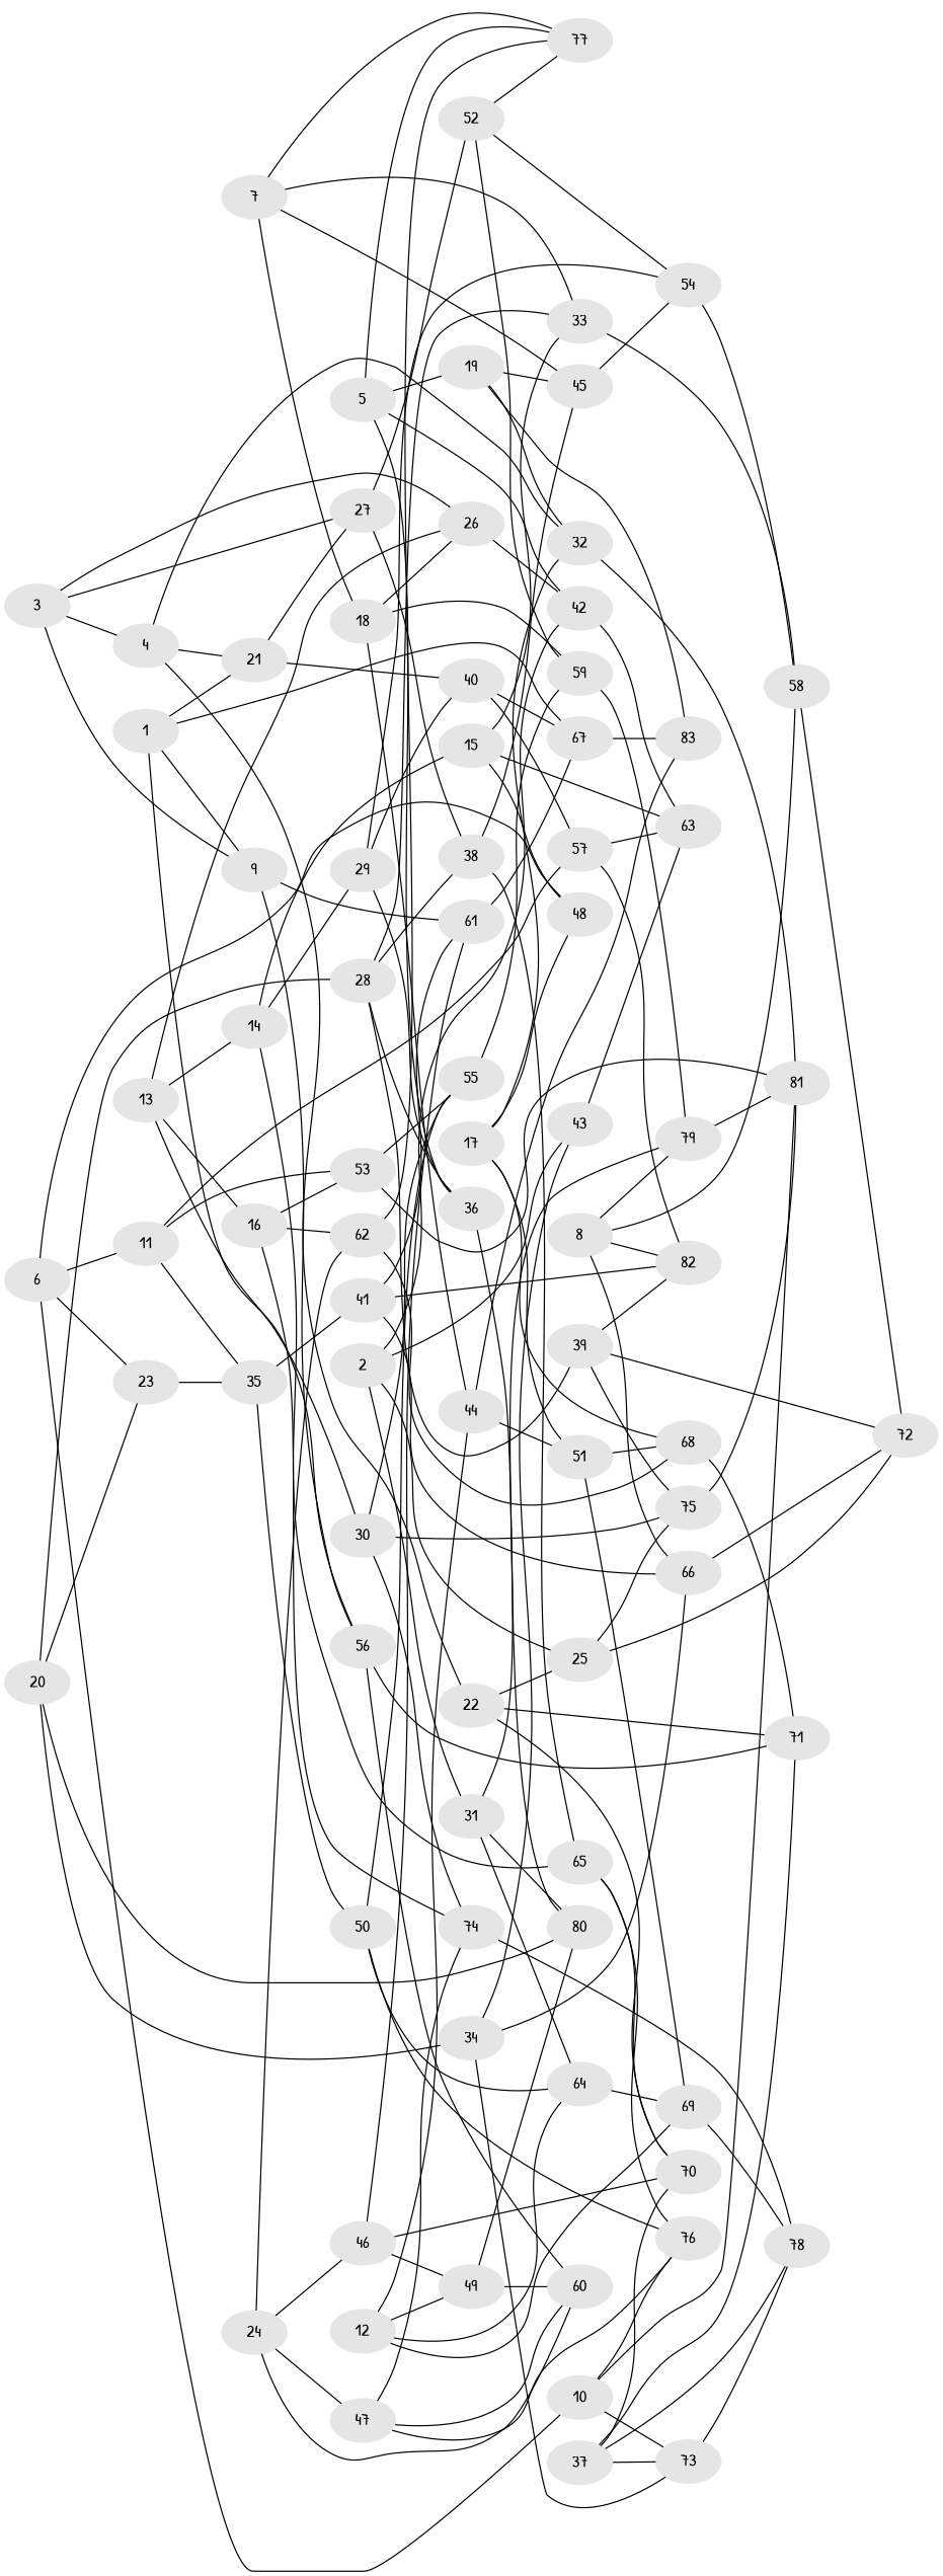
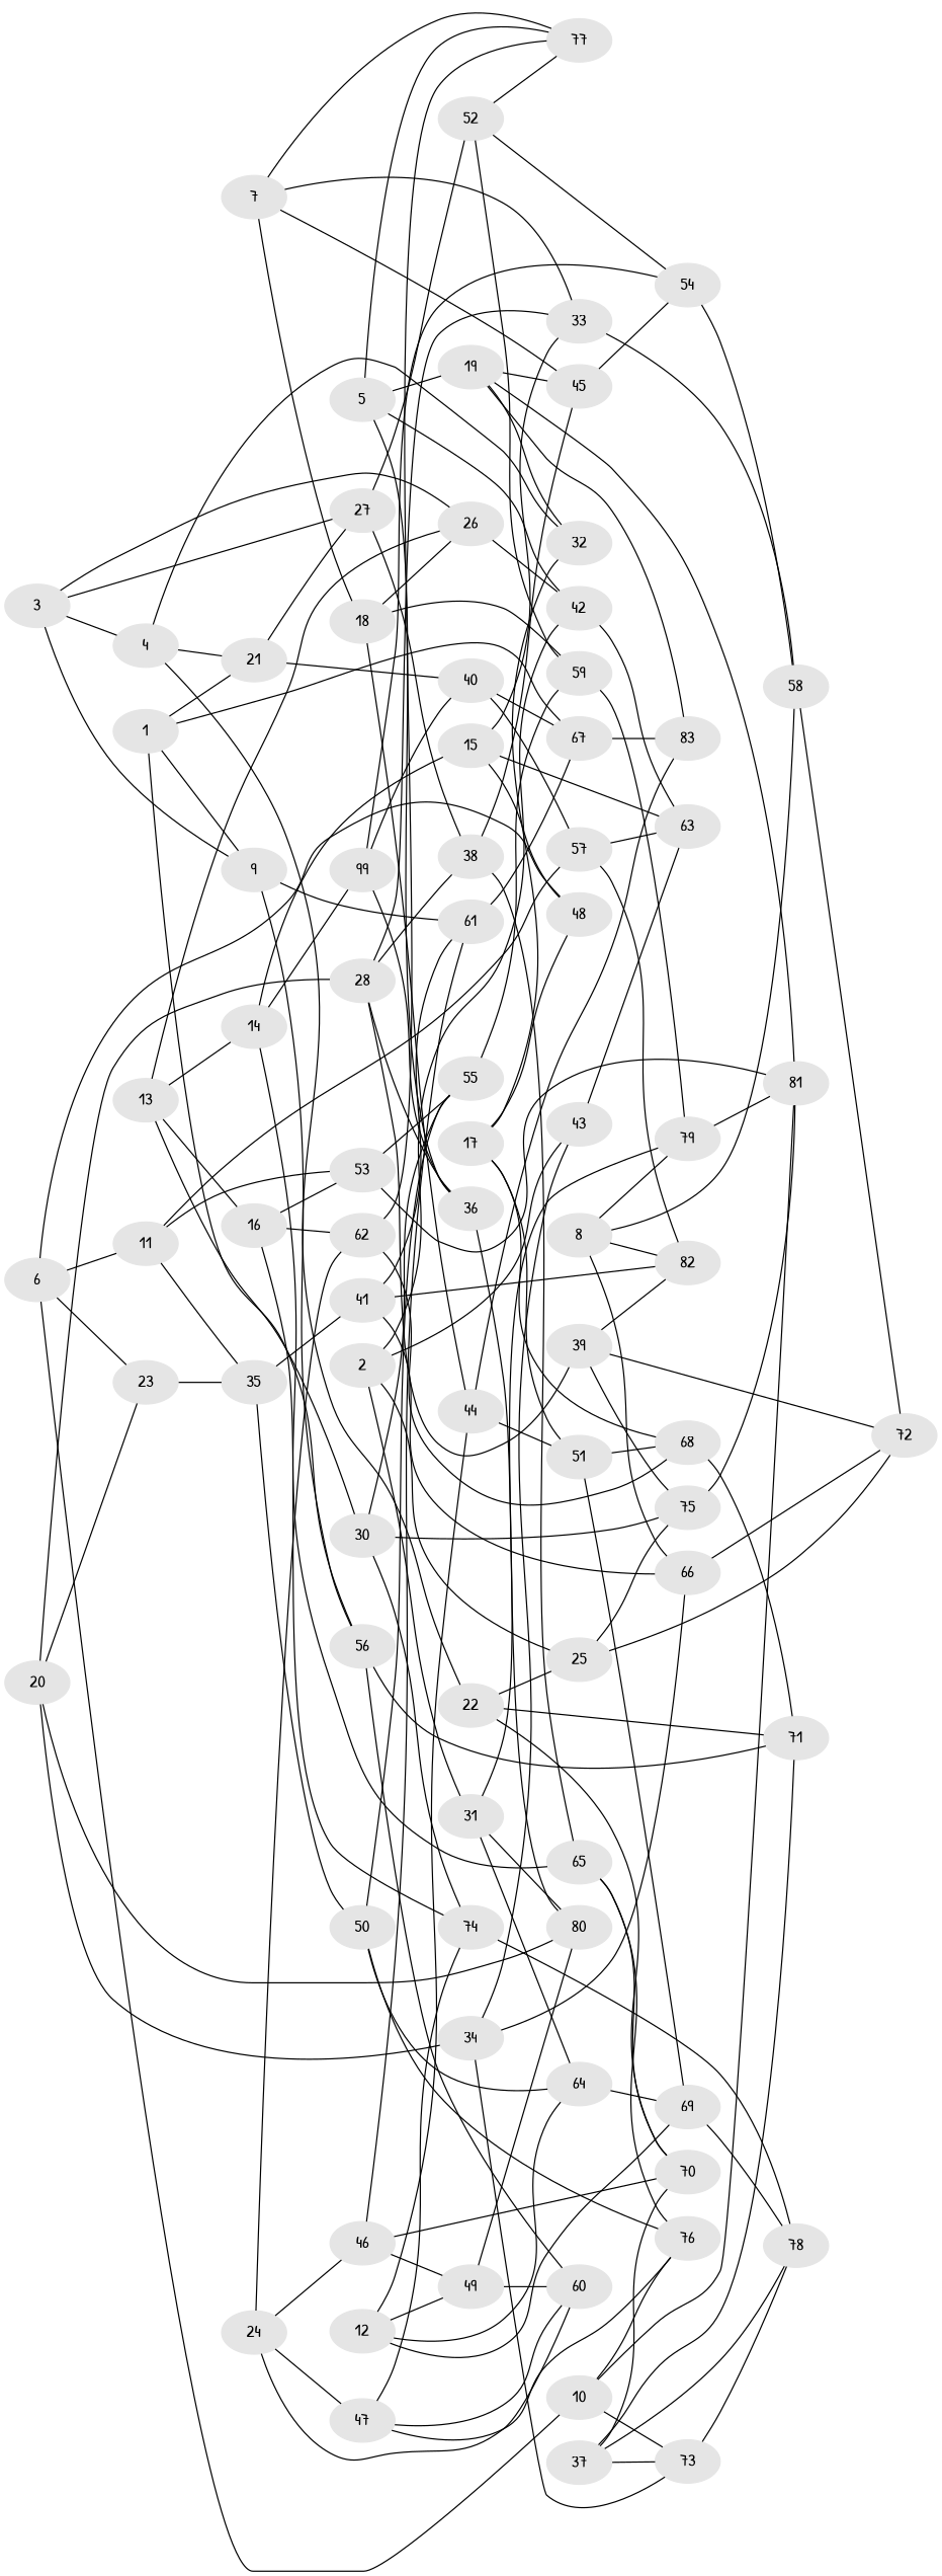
  graph {
    fontname="Patrick Hand"
    rankdir=LR
    node [color=gray90 fontname="Patrick Hand" style=filled]
    edge [fontname="Patrick Hand"]
    1
    9
    21
    56
    67
    61
    27
    40
    71
    60
    83
    2
    25
    31
    42
    43
    72
    75
    79
    64
    80
    63
    3
    4
    26
    22
    32
    38
    52
    70
    81
    5
    19
    36
    77
    45
    6
    10
    11
    23
    48
    73
    76
    35
    53
    57
    7
    18
    33
    44
    59
    58
    54
    8
    66
    82
    78
    41
    50
    55
    12
    49
    69
    51
    13
    14
    16
    30
    15
-   29
+   29 [label=99]
    65
    62
    74
    68
    17
    20
    28
    34
    39
    24
    46
    47
    37
    1 -- 9
    1 -- 21
    1 -- 56
    1 -- 67
    9 -- 56
    9 -- 61
    21 -- 27
    21 -- 40
    56 -- 71
    56 -- 60
    67 -- 83
    61 -- 67
    27 -- 38
    27 -- 52
    40 -- 67
    40 -- 57
    2 -- 25
    2 -- 31
    2 -- 42
    2 -- 43
    25 -- 72
    25 -- 75
    31 -- 79
    31 -- 64
    31 -- 80
    42 -- 63
    43 -- 63
    75 -- 81
    79 -- 81
    64 -- 69
    3 -- 9
    3 -- 27
    3 -- 4
    3 -- 26
    4 -- 21
    4 -- 22
    4 -- 32
    26 -- 42
    22 -- 71
    22 -- 25
    22 -- 70
-   32 -- 81
+   19 -- 81
    38 -- 45
    38 -- 65
    52 -- 77
    52 -- 59
    52 -- 54
    5 -- 42
    5 -- 19
    5 -- 36
    5 -- 77
    19 -- 83
    19 -- 32
    19 -- 45
    36 -- 80
    45 -- 54
    6 -- 10
    6 -- 11
    6 -- 23
    6 -- 48
    10 -- 81
    10 -- 73
    10 -- 76
    11 -- 35
    11 -- 53
    11 -- 57
    23 -- 35
    73 -- 78
    35 -- 41
    35 -- 50
    53 -- 81
    53 -- 55
    57 -- 63
    57 -- 82
    7 -- 77
    7 -- 45
    7 -- 18
    7 -- 33
    18 -- 26
    18 -- 44
    18 -- 59
    33 -- 58
    44 -- 83
    44 -- 51
    59 -- 79
    58 -- 72
    54 -- 58
    8 -- 79
    8 -- 58
    8 -- 66
    8 -- 82
    66 -- 72
    41 -- 61
    41 -- 66
    41 -- 82
    50 -- 64
    50 -- 76
    50 -- 55
    55 -- 59
    12 -- 64
    12 -- 44
    12 -- 49
    12 -- 69
    49 -- 60
    49 -- 80
    69 -- 78
    51 -- 69
    51 -- 68
    13 -- 26
    13 -- 14
    13 -- 16
    13 -- 30
    14 -- 15
    14 -- 29
    14 -- 65
    16 -- 53
    16 -- 62
    16 -- 74
    30 -- 75
    30 -- 55
    30 -- 74
    15 -- 63
    15 -- 48
    15 -- 33
    29 -- 40
    29 -- 36
    29 -- 54
    65 -- 70
    65 -- 76
    62 -- 77
    62 -- 68
    74 -- 78
    68 -- 71
    17 -- 32
    17 -- 48
    17 -- 51
    17 -- 68
    20 -- 80
    20 -- 23
    20 -- 28
    20 -- 34
    28 -- 38
    28 -- 36
    28 -- 33
    28 -- 39
    34 -- 43
    34 -- 73
    34 -- 66
    39 -- 72
    39 -- 75
    39 -- 82
    24 -- 60
    24 -- 62
    24 -- 46
    24 -- 47
    46 -- 61
    46 -- 70
    46 -- 49
    47 -- 60
    47 -- 76
    47 -- 74
    37 -- 71
    37 -- 70
    37 -- 73
    37 -- 78
  }
